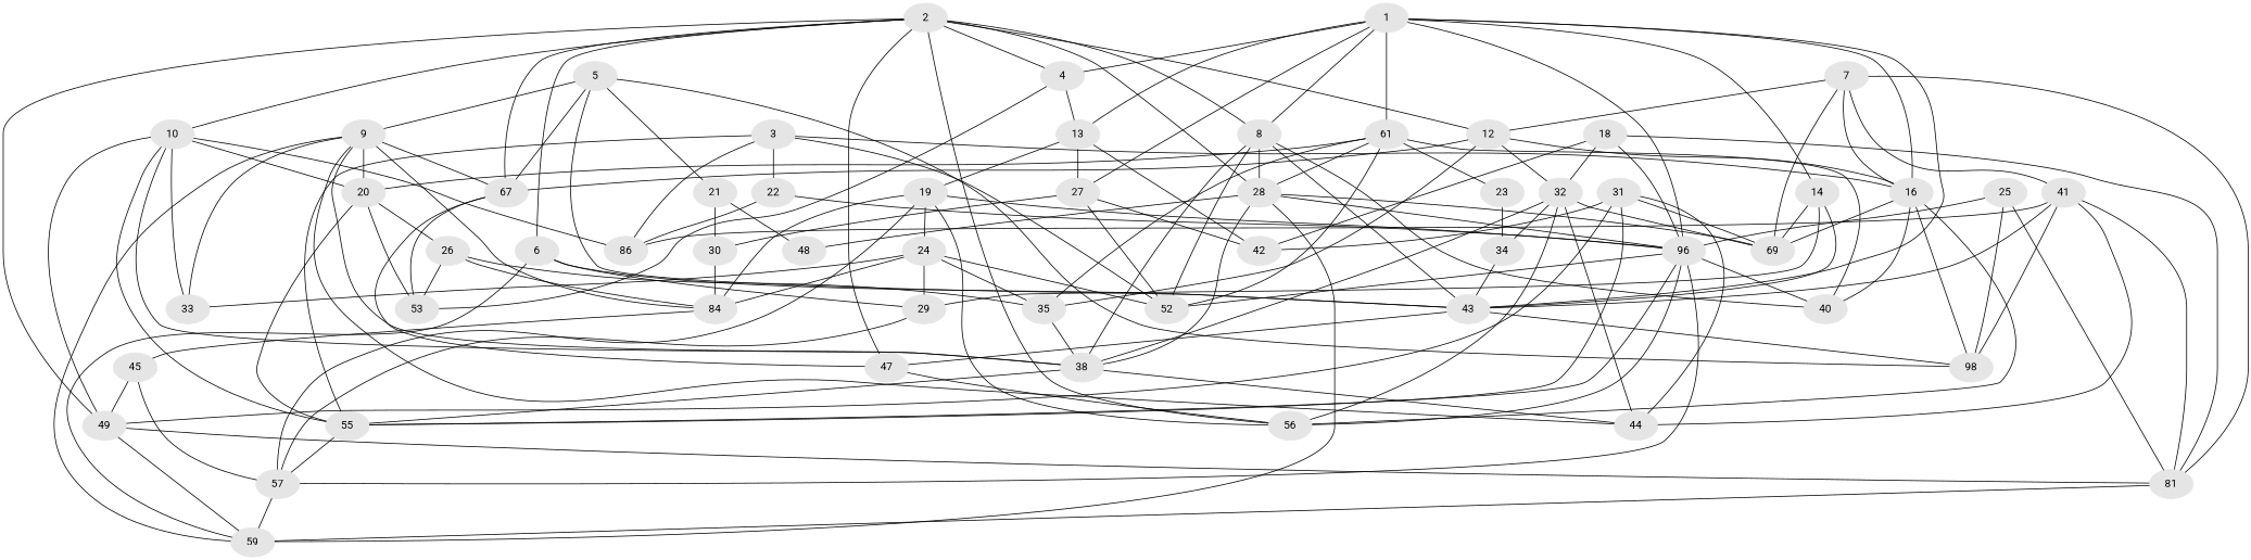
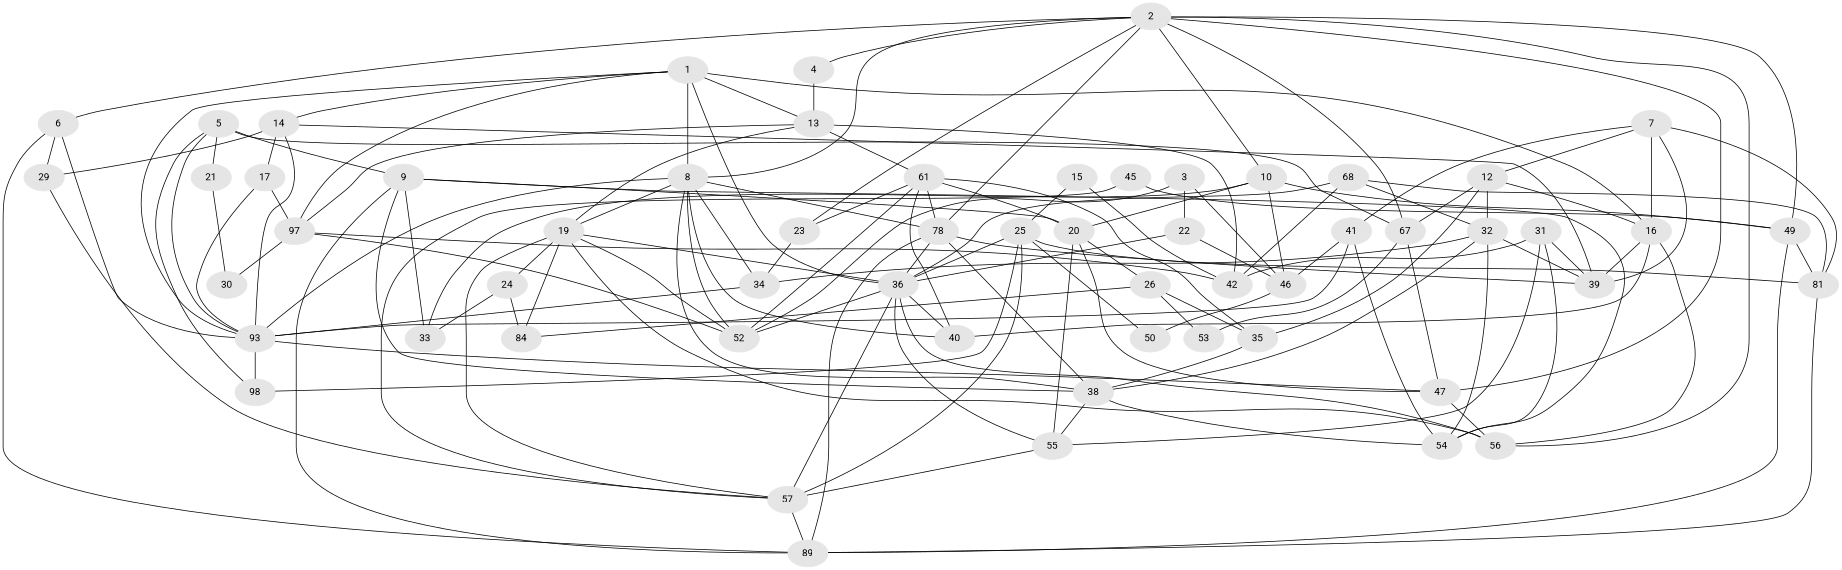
  graph {
    fontname=Roboto
    node [color=gray90 fontname=Roboto style=filled]
    edge [fontname=Roboto weight=1.0]
    1
    4
    8
    n4 [label=61]
    13
    14
    16
-   27
-   36 [label=96]
-   43
+   27 [label=97]
+   36
+   43 [label=93]
    53
-   28
+   28 [label=78]
    52
    19
    34
    38
    40
    20
    23
    35
    42
    29
-   39 [label=69]
+   39
+   17
    56
    n26 [label=98]
    30
    55
    57
    47
    2
    6
    10
    12
    n35 [label=67]
    49
-   59
-   46 [label=86]
+   59 [label=89]
+   46
    33
    32
-   48
    n42 [label=81]
    3
    22
+   50
    5
    9
    21
    n49 [label=84]
-   54 [label=44]
+   54
    7
    41
-   18
+   18 [label=68]
    24
    26
    45
+   15
    25
    31
-   1 -- 4
    1 -- 8
-   1 -- n4
+   13 -- n4
    1 -- 13
    1 -- 14
    1 -- 16
    1 -- 27
    1 -- 36
    1 -- 43
    4 -- 13
-   4 -- 53
    8 -- 43
    8 -- 28
    8 -- 52
+   8 -- 19
+   8 -- 34
    8 -- 38
    8 -- 40
    n4 -- 28
    n4 -- 52
    n4 -- 40
    n4 -- 20
    n4 -- 23
    n4 -- 35
    13 -- 27
    13 -- 19
    13 -- 42 [weight=2.0]
    14 -- 43
    14 -- 29 [weight=2.0]
    14 -- 39
+   14 -- 17
    16 -- 40
    16 -- 39
    16 -- 56
-   16 -- n26
    27 -- 52
    27 -- 42
    27 -- 30
    36 -- 52
    36 -- 40
    36 -- 56 [weight=2.0]
    36 -- 55
    36 -- 57
    43 -- n26
    43 -- 47
    28 -- 36
    28 -- 38
    28 -- 39
    28 -- 59
-   28 -- 48 [weight=2.0]
    19 -- 36
    19 -- 56
    19 -- 57
    19 -- n49
    19 -- 24
    34 -- 43 [weight=2.0]
    38 -- 55
    38 -- 54
    20 -- 55 [weight=2.0]
-   20 -- 53
+   20 -- 47
    20 -- 26
    23 -- 34
    35 -- 38
    29 -- 57
-   30 -- n49
+   17 -- 27
+   17 -- 43
    55 -- 57
    57 -- 59
    47 -- 56
    2 -- 4
    2 -- 8
    2 -- 28
    2 -- 56
    2 -- 47
    2 -- 6
    2 -- 10
-   2 -- 12
+   2 -- 23
    2 -- n35
    2 -- 49
    6 -- 43
    6 -- 29
    6 -- 59
-   10 -- 38
    10 -- 20
-   10 -- 55
    10 -- 49
    10 -- 46
    10 -- 33
    12 -- 16
    12 -- 35
    12 -- n35
    12 -- 32
    n35 -- 53
    n35 -- 47
    49 -- 59
    49 -- n42
+   46 -- 50
    32 -- 34
    32 -- 38
    32 -- 39
-   32 -- 56
    32 -- 54 [weight=2.0]
    n42 -- 59
-   3 -- 16
    3 -- 52
-   3 -- 55
    3 -- 46
    3 -- 22
    22 -- 36 [weight=2.0]
    22 -- 46
    5 -- 43
    5 -- n26
    5 -- n35
    5 -- 9 [weight=2.0]
    5 -- 21
    9 -- 38
    9 -- 20
-   9 -- n35
    9 -- 59
    9 -- 33
-   9 -- n49
    9 -- 54
    21 -- 30
-   21 -- 48
-   n49 -- 45
    7 -- 16
    7 -- 39
    7 -- 12
    7 -- n42
    7 -- 41
    41 -- 43
-   41 -- n26
    41 -- 46
-   41 -- n42
    41 -- 54
    18 -- 36
    18 -- 42
    18 -- 32
    18 -- n42
-   24 -- 52
-   24 -- 35
-   24 -- 29
+   19 -- 52
    24 -- 33
    24 -- n49 [weight=2.0]
    26 -- 53
    26 -- 35
    26 -- n49
    45 -- 57
    45 -- 49
+   15 -- 42
+   15 -- 25
    25 -- 36
    25 -- n26
+   25 -- 57
    25 -- n42
+   25 -- 50
    31 -- 42
    31 -- 39
    31 -- 55
-   31 -- 49
    31 -- 54
  }
